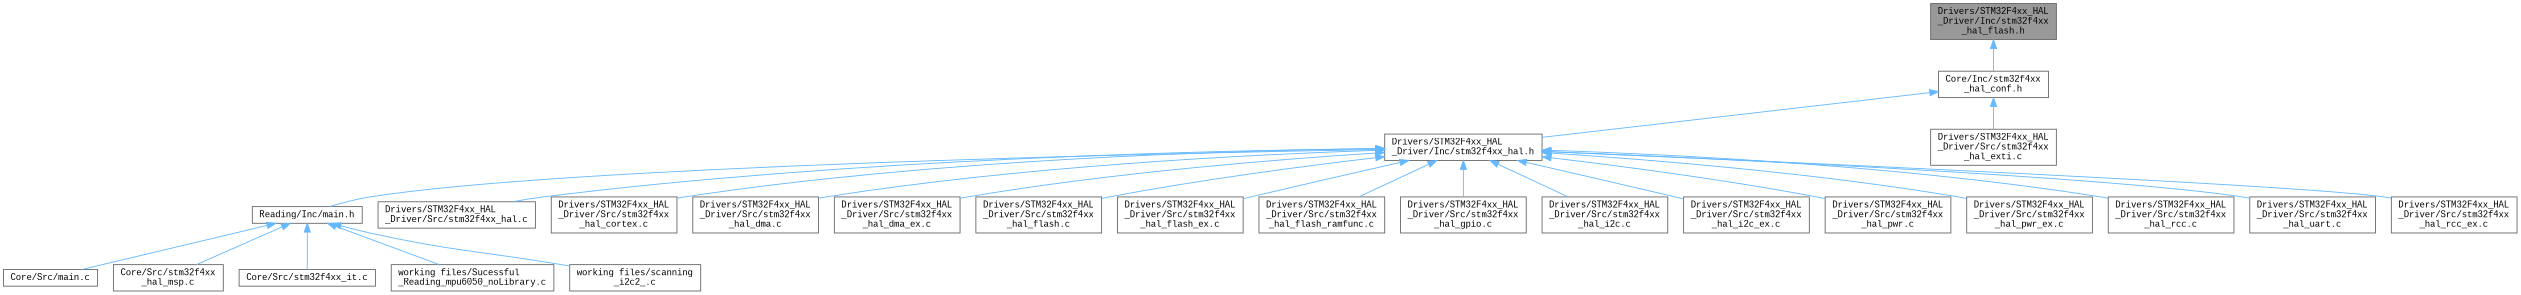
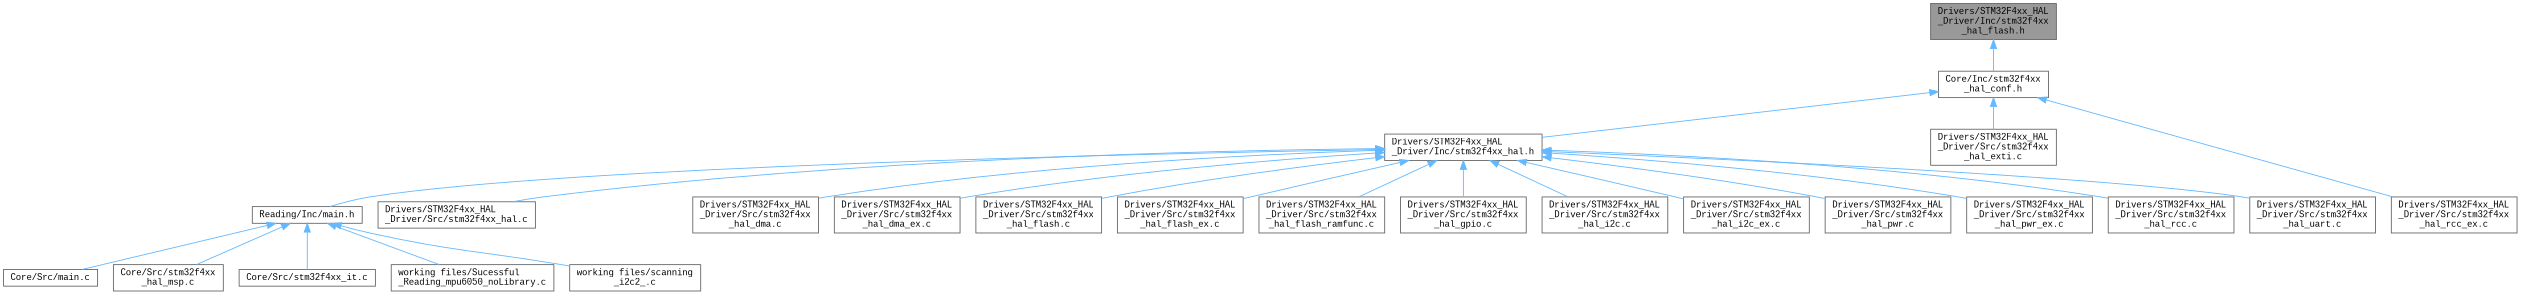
  digraph {
    fontname="Liberation Mono"
    node [color=grey40 fillcolor=white fontname="Liberation Mono" fontsize=10 shape=box style=filled]
    edge [color=steelblue1 dir=back fontname="Liberation Mono" fontsize=10 labelfontname=Helvetica labelfontsize=10 style=solid]
    n1 [color=gray40 fillcolor=grey60 fontcolor=black height=0.2 label="Drivers/STM32F4xx_HAL\l_Driver/Inc/stm32f4xx\l_hal_flash.h" width=0.4]
    n2 [height=0.2 label="Core/Inc/stm32f4xx\l_hal_conf.h" width=0.4]
    n3 [height=0.2 label="Drivers/STM32F4xx_HAL\l_Driver/Inc/stm32f4xx_hal.h" width=0.4]
    n4 [height=0.2 label="Drivers/STM32F4xx_HAL\l_Driver/Src/stm32f4xx\l_hal_exti.c" width=0.4]
    n5 [height=0.2 label="Reading/Inc/main.h" width=0.4]
    n6 [height=0.2 label="Drivers/STM32F4xx_HAL\l_Driver/Src/stm32f4xx_hal.c" width=0.4]
-   n7 [height=0.2 label="Drivers/STM32F4xx_HAL\l_Driver/Src/stm32f4xx\l_hal_cortex.c" width=0.4]
    n8 [height=0.2 label="Drivers/STM32F4xx_HAL\l_Driver/Src/stm32f4xx\l_hal_dma.c" width=0.4]
    n9 [height=0.2 label="Drivers/STM32F4xx_HAL\l_Driver/Src/stm32f4xx\l_hal_dma_ex.c" width=0.4]
    n10 [height=0.2 label="Drivers/STM32F4xx_HAL\l_Driver/Src/stm32f4xx\l_hal_flash.c" width=0.4]
    n11 [height=0.2 label="Drivers/STM32F4xx_HAL\l_Driver/Src/stm32f4xx\l_hal_flash_ex.c" width=0.4]
    n12 [height=0.2 label="Drivers/STM32F4xx_HAL\l_Driver/Src/stm32f4xx\l_hal_flash_ramfunc.c" width=0.4]
    n13 [height=0.2 label="Drivers/STM32F4xx_HAL\l_Driver/Src/stm32f4xx\l_hal_gpio.c" width=0.4]
    n14 [height=0.2 label="Drivers/STM32F4xx_HAL\l_Driver/Src/stm32f4xx\l_hal_i2c.c" width=0.4]
    n15 [height=0.2 label="Drivers/STM32F4xx_HAL\l_Driver/Src/stm32f4xx\l_hal_i2c_ex.c" width=0.4]
    n16 [height=0.2 label="Drivers/STM32F4xx_HAL\l_Driver/Src/stm32f4xx\l_hal_pwr.c" width=0.4]
    n17 [height=0.2 label="Drivers/STM32F4xx_HAL\l_Driver/Src/stm32f4xx\l_hal_pwr_ex.c" width=0.4]
    n18 [height=0.2 label="Drivers/STM32F4xx_HAL\l_Driver/Src/stm32f4xx\l_hal_rcc.c" width=0.4]
    n19 [height=0.2 label="Drivers/STM32F4xx_HAL\l_Driver/Src/stm32f4xx\l_hal_rcc_ex.c" width=0.4]
    n20 [height=0.2 label="Drivers/STM32F4xx_HAL\l_Driver/Src/stm32f4xx\l_hal_uart.c" width=0.4]
    n21 [height=0.2 label="Core/Src/main.c" width=0.4]
    n22 [height=0.2 label="Core/Src/stm32f4xx\l_hal_msp.c" width=0.4]
    n23 [height=0.2 label="Core/Src/stm32f4xx_it.c" width=0.4]
    n24 [height=0.2 label="working files/Sucessful\l_Reading_mpu6050_noLibrary.c" width=0.4]
    n25 [height=0.2 label="working files/scanning\l_i2c2_.c" width=0.4]
    n1 -> n2
    n2 -> n3
    n2 -> n4
    n3 -> n5
    n3 -> n6
-   n3 -> n7
    n3 -> n8
    n3 -> n9
    n3 -> n10
    n3 -> n11
    n3 -> n12
    n3 -> n13
    n3 -> n14
    n3 -> n15
    n3 -> n16
    n3 -> n17
    n3 -> n18
-   n3 -> n19
+   n2 -> n19
    n3 -> n20
    n5 -> n21
    n5 -> n22
    n5 -> n23
    n5 -> n24
    n5 -> n25
  }
